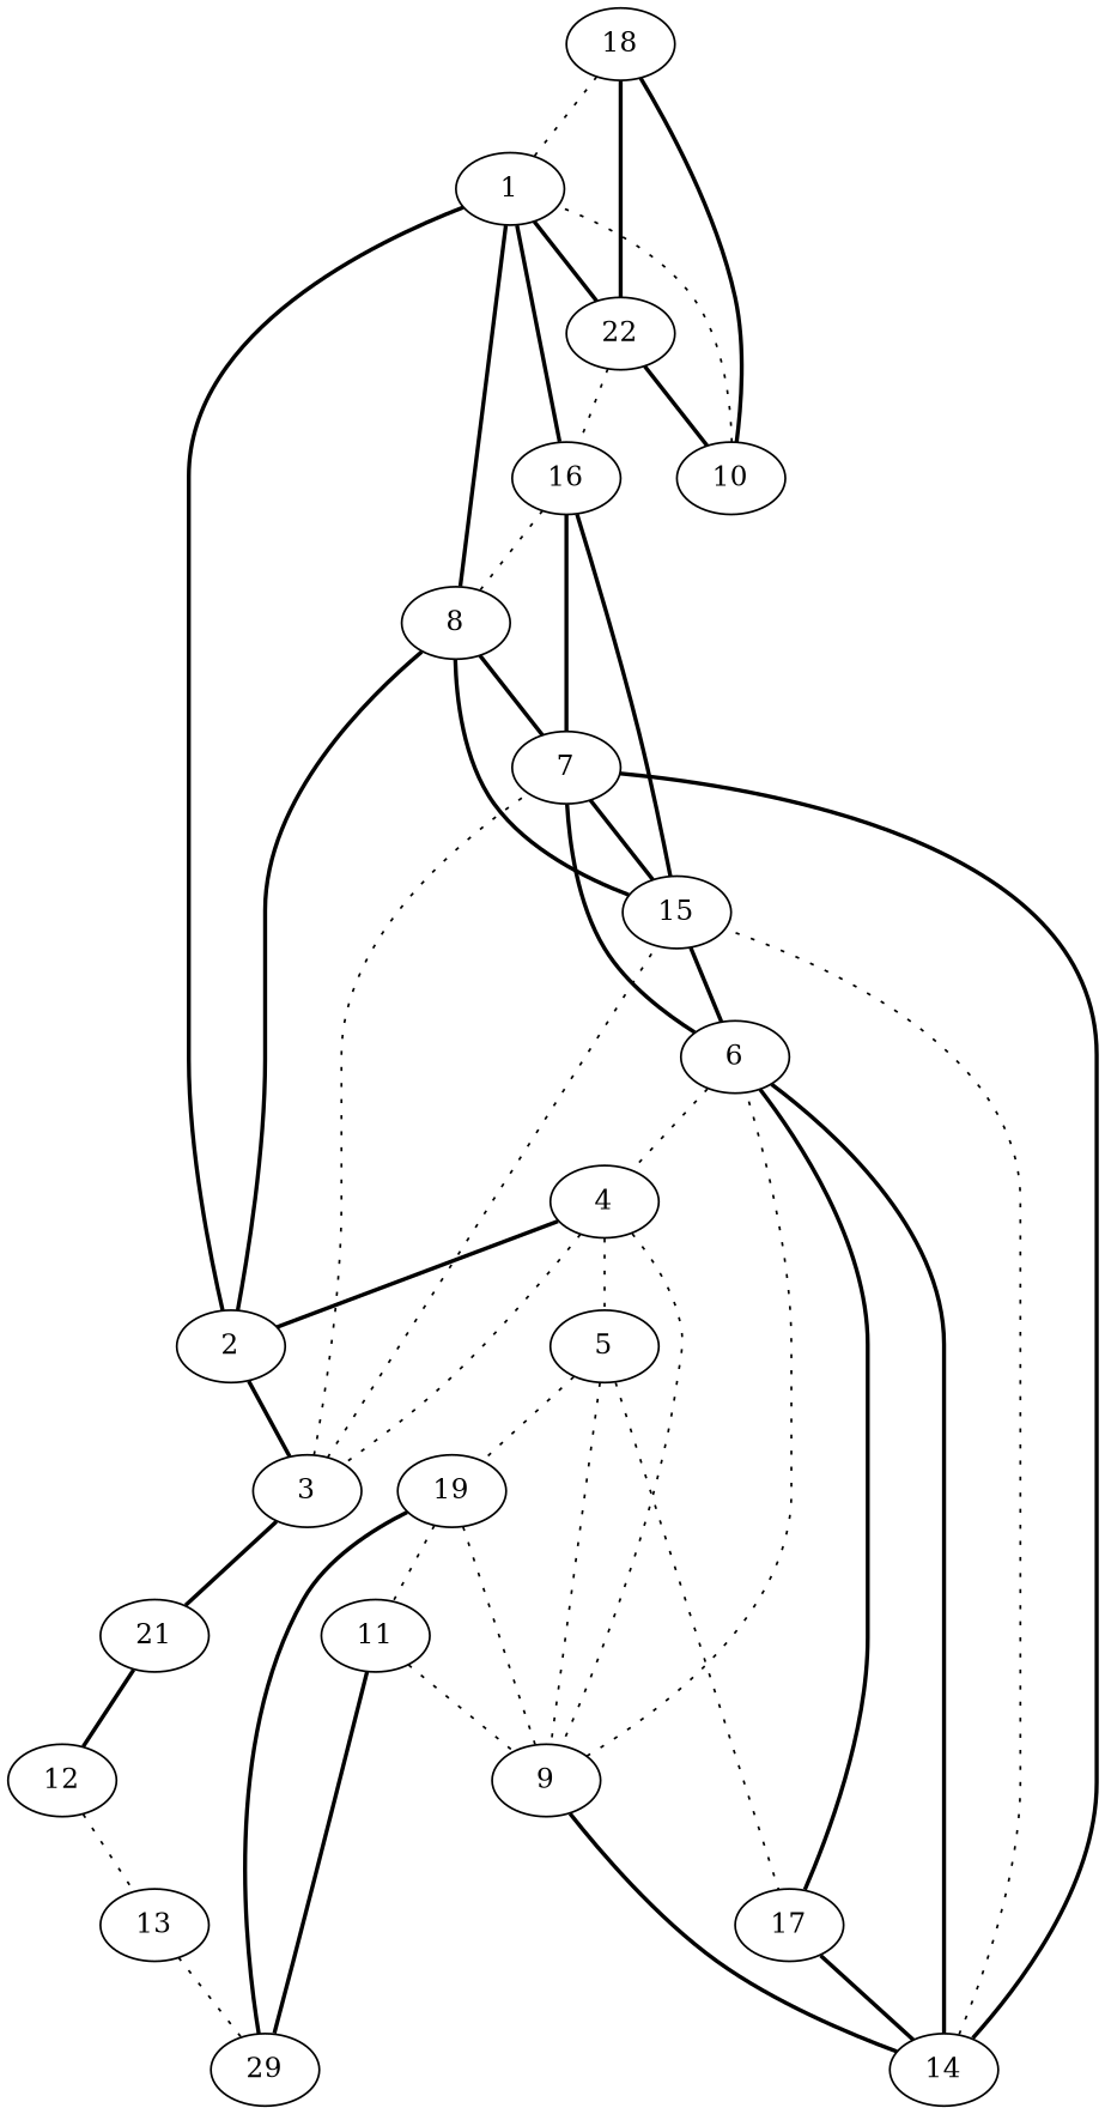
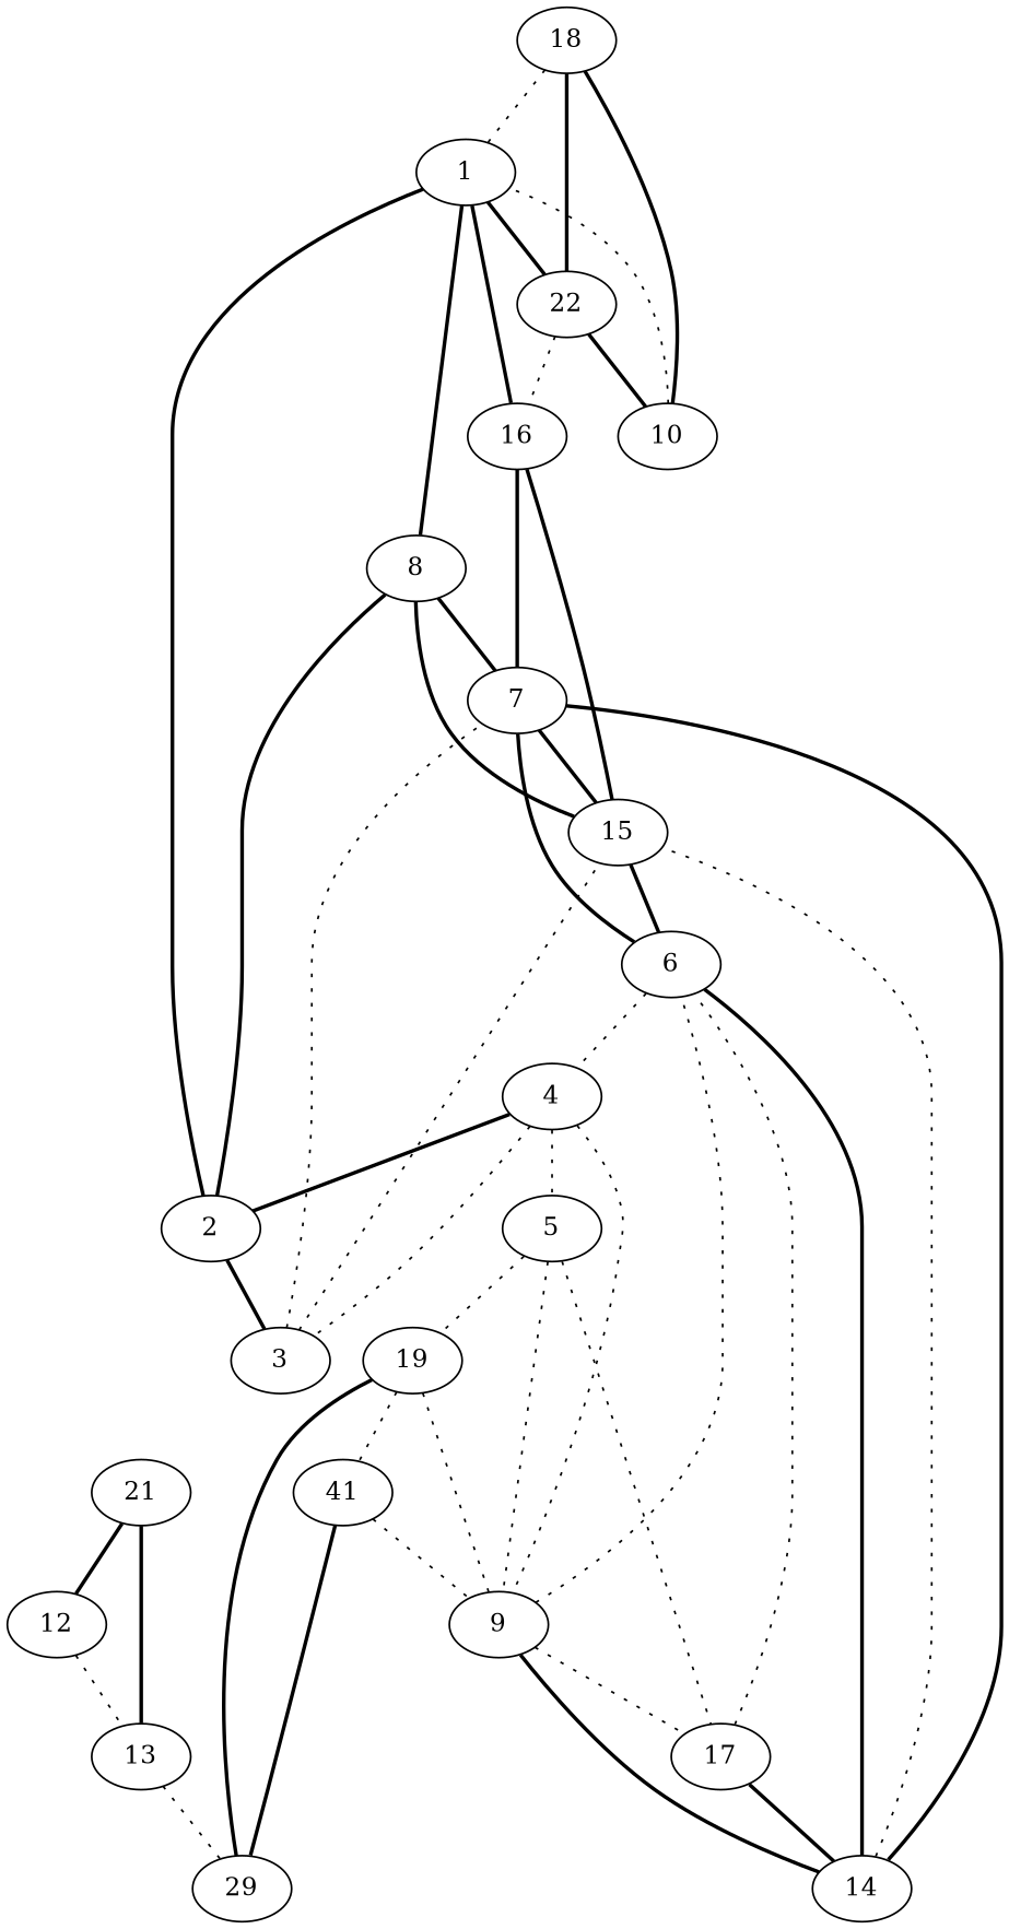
  graph {
    node [aaLength=7 sequence=QNLVIMG type=1]
    edge [distance0=0.0 frequency=1 style=bold type0=2]
    1 [aaLength=14 sequence=LRNEFRYFQRMTTT type=0]
    8
    16
    22 [aaLength=3 sequence=GIG]
    7 [aaLength=5 sequence=INLVL]
    15 [aaLength=5 sequence=INLVL]
    10 [sequence=LNCIVAV]
    6 [aaLength=3 sequence=FLS]
    2 [sequence=KKTWFSI type=0]
    3 [aaLength=5 sequence=PEKNR type=0]
    4 [aaLength=10 sequence=SLDDALKLTE type=0]
    5 [aaLength=10 sequence=GSSVYKEAMN type=0]
    9 [aaLength=6 sequence=VDMVWI]
    17 [aaLength=6 sequence=VDMVWI]
    19 [aaLength=8 sequence=LKLFVTRI]
    14 [aaLength=3 sequence=FLS]
-   11 [aaLength=8 sequence=LKLFVTRI]
+   11 [aaLength=8 sequence=LKLFVTRI label=41]
    n18 [aaLength=2 label=29 sequence=TF]
    12 [aaLength=10 sequence=IKYKFEVYEK]
    13 [aaLength=3 sequence=YKL]
    21 [aaLength=3 sequence=QEE]
    18 [sequence=LNCIVAV]
    1 -- 8 [distance0=29.55023]
    1 -- 16 [distance0=29.55023 type0=3]
    1 -- 22 [distance0=24.84383 type0=1]
    8 -- 7 [distance0=24.0]
    8 -- 15 [distance0=24.0 type0=3]
-   16 -- 8 [style=dotted type0=5]
    16 -- 7 [distance0=24.0]
    16 -- 15 [distance0=24.0 type0=3]
    22 -- 16 [distance0=29.0 style=dotted type0=4]
    22 -- 10 [distance0=11.0 type0=1]
    7 -- 15 [type0=5]
    15 -- 6 [distance0=17.0]
    10 -- 1 [distance0=31.65779 style=dotted type0=3]
    6 -- 7 [distance0=17.0]
    6 -- 4 [distance0=1.0 style=dotted type0=4]
    2 -- 1 [distance0=31.01127]
    2 -- 8 [distance0=33.66486 type0=3]
    2 -- 3 [distance0=13.0171 distance1=0.0 frequency=2 type0=1 type1=5]
    3 -- 7 [distance0=24.31692 distance1=5.0 frequency=2 style=dotted type1=4]
    3 -- 15 [distance0=24.31692 style=dotted type0=3]
    4 -- 2 [distance0=40.9985 type0=3]
    4 -- 3 [distance0=39.42889 style=dotted]
    4 -- 5 [distance0=25.85251 style=dotted type0=1]
    4 -- 9 [distance0=7.0 style=dotted type0=4]
    5 -- 9 [distance0=40.15693 style=dotted]
    5 -- 17 [distance0=40.15693 style=dotted type0=3]
    5 -- 19 [distance0=4.0 style=dotted type0=4]
    9 -- 6 [distance0=21.0 style=dotted]
+   9 -- 17 [style=dotted type0=5]
    9 -- 14 [distance0=21.0 type0=3]
-   17 -- 6 [distance0=21.0]
+   17 -- 6 [distance0=21.0 style=dotted]
    17 -- 14 [distance0=21.0 type0=3]
    19 -- 9 [distance0=22.0 style=dotted type0=3]
    19 -- 11 [style=dotted type0=5]
    19 -- n18 [distance0=15.0]
    14 -- 7 [distance0=17.0]
    14 -- 15 [distance0=17.0 style=dotted type0=3]
    14 -- 6 [type0=5]
    11 -- 9 [distance0=22.0 style=dotted type0=3]
    11 -- n18 [distance0=15.0 distance1=7.0 frequency=2 type1=4]
    12 -- 13 [distance0=19.0 style=dotted type0=3]
    13 -- n18 [distance0=10.0 style=dotted type0=1]
-   3 -- 21 [distance0=14.0 distance1=11.0 frequency=2 type1=4]
+   13 -- 21 [distance0=14.0 distance1=11.0 frequency=2 type1=4]
    21 -- 12 [distance0=5.0 distance1=2.0 frequency=2 type0=1 type1=4]
    18 -- 1 [distance0=31.65779 style=dotted type0=3]
    18 -- 22 [distance0=11.0]
    18 -- 10 [type0=5]
  }
